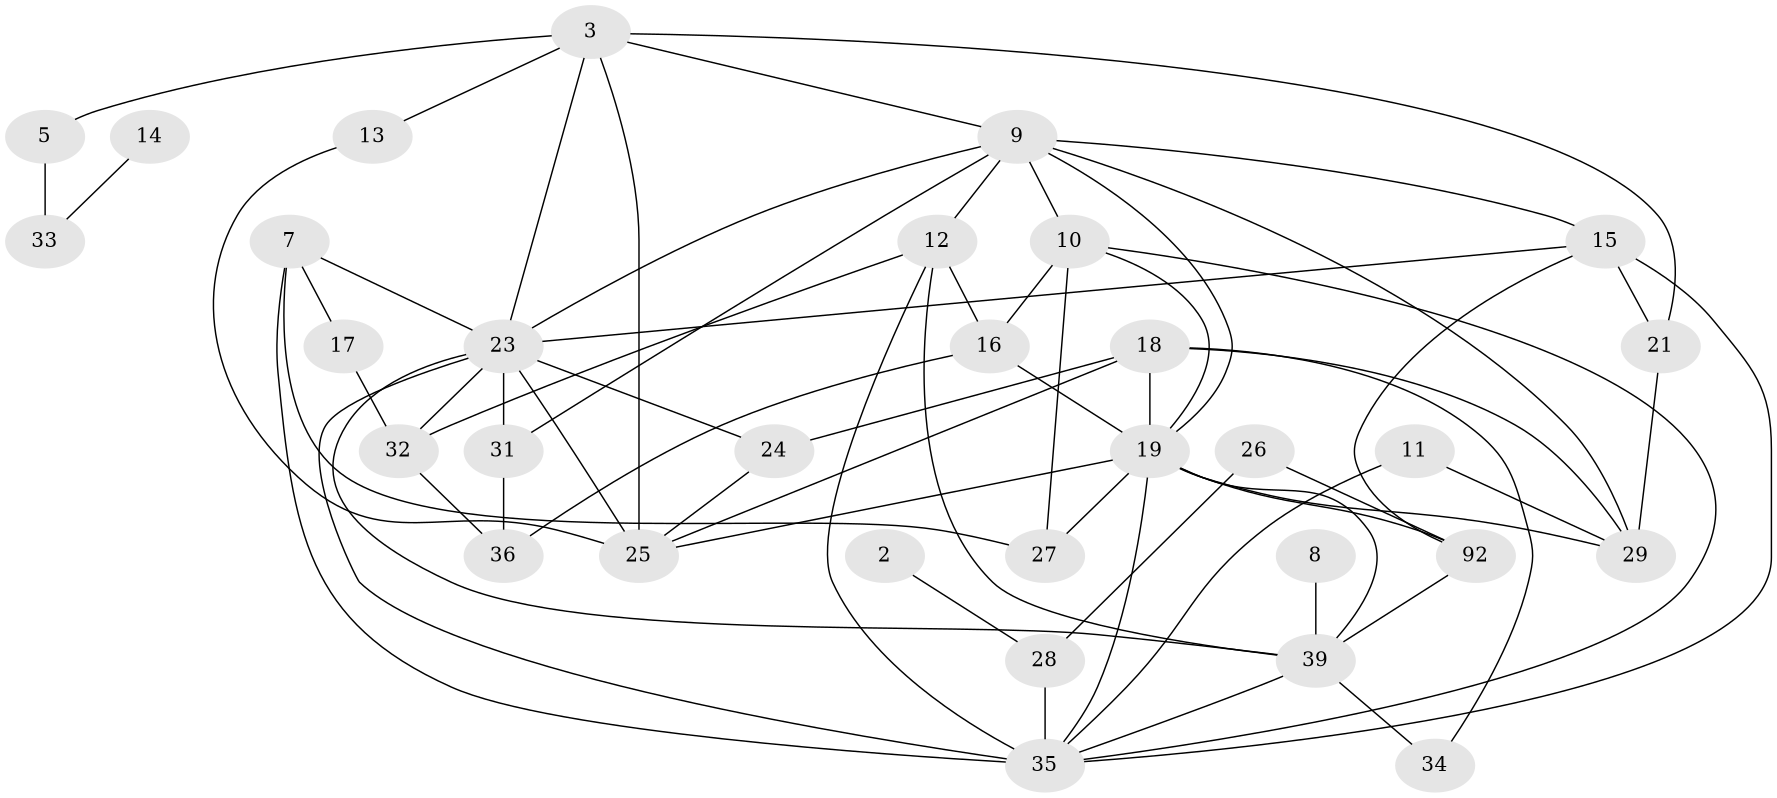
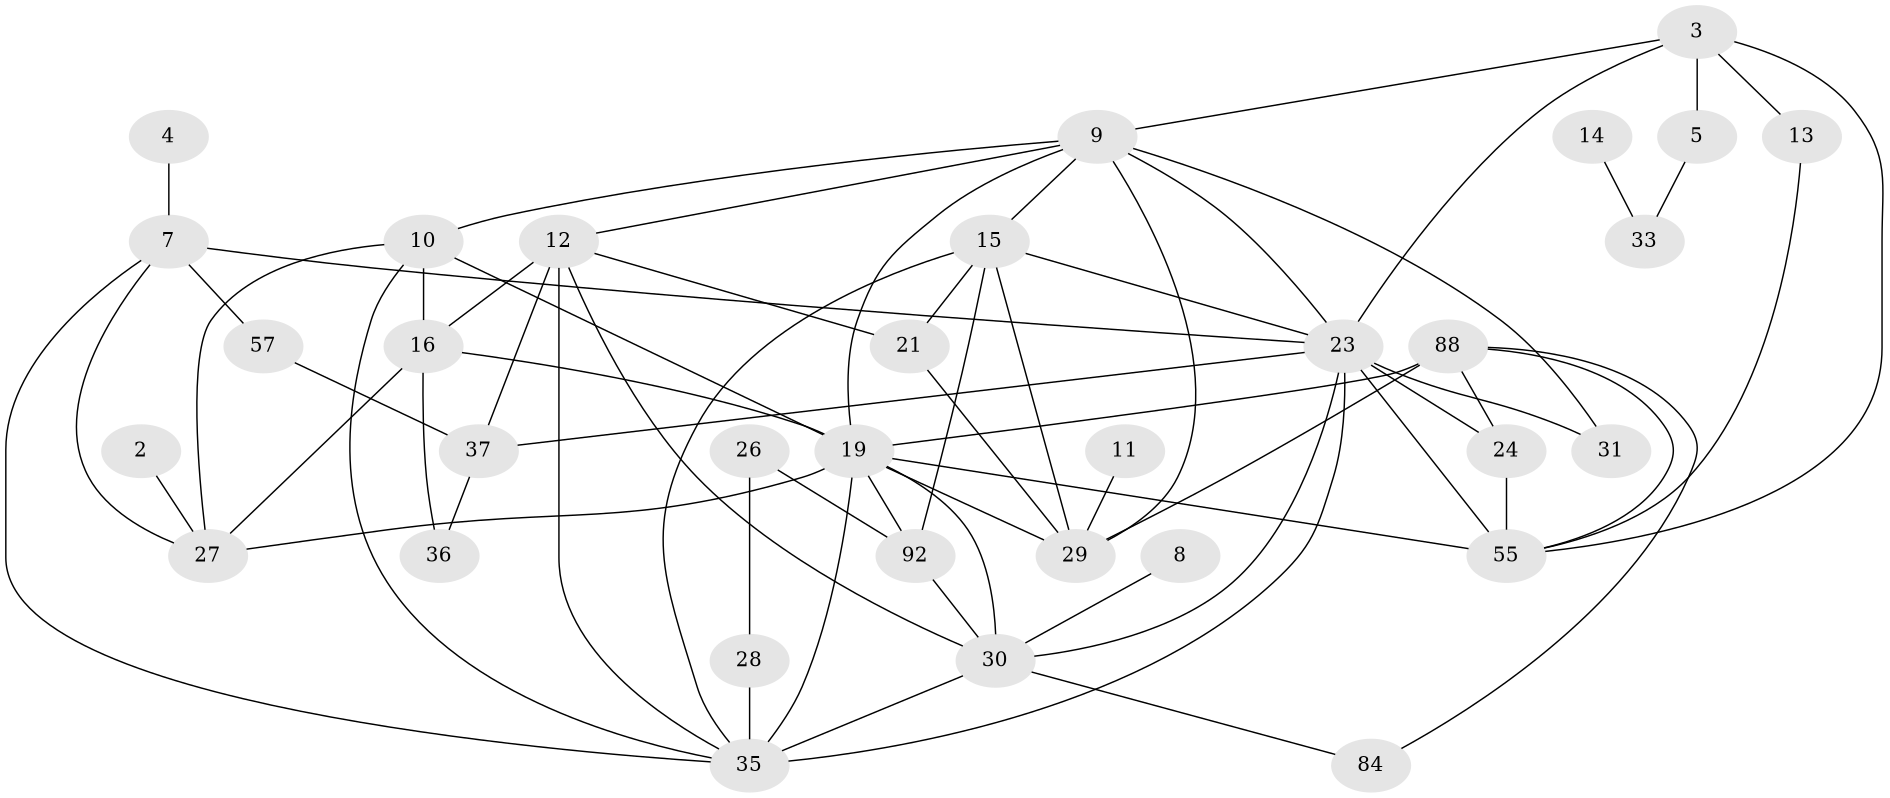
  graph {
    node [color=gray90 style=filled]
    edge [weight=1.0]
    2
    27
    3
    5
    9
    13
    21
    23
-   25
+   25 [label=55]
    33
    10
    12
    15
    19
    29
    31
    35
-   30 [label=39]
-   32
+   30
+   32 [label=37]
    24
+   4
    7
-   17
+   17 [label=57]
    8
-   34
+   34 [label=84]
    16
    n27 [label=92]
    36
    11
    14
-   18
+   18 [label=88]
    n32 [label=26]
    28
-   2 -- 28
+   2 -- 27
    3 -- 5
    3 -- 9
    3 -- 13
-   3 -- 21
+   12 -- 21
    3 -- 23
    3 -- 25
    5 -- 33
    9 -- 23
    9 -- 10
    9 -- 12
    9 -- 15
    9 -- 19
    9 -- 29
    9 -- 31
    13 -- 25
    21 -- 29 [weight=2.0]
    23 -- 25 [weight=2.0]
    23 -- 31 [weight=2.0]
    23 -- 35 [weight=2.0]
    23 -- 30
    23 -- 32 [weight=2.0]
    23 -- 24
    10 -- 27
    10 -- 19
    10 -- 35
    10 -- 16
    12 -- 35
    12 -- 30
    12 -- 32
    12 -- 16 [weight=2.0]
    15 -- 21
    15 -- 23
+   15 -- 29
    15 -- 35 [weight=2.0]
    15 -- n27
    19 -- 27
    19 -- 25
    19 -- 29
    19 -- 35
    19 -- 30
    19 -- n27
-   31 -- 36
    30 -- 35
    30 -- 34
    32 -- 36
    24 -- 25
+   4 -- 7 [weight=2.0]
    7 -- 27
    7 -- 23
    7 -- 35
    7 -- 17
    17 -- 32
    8 -- 30
+   16 -- 27 [weight=2.0]
    16 -- 19
    16 -- 36
    n27 -- 30
    11 -- 29
-   11 -- 35
    14 -- 33
    18 -- 25
    18 -- 19
    18 -- 29
    18 -- 24
    18 -- 34
    n32 -- n27
    n32 -- 28
    28 -- 35 [weight=3.0]
  }
